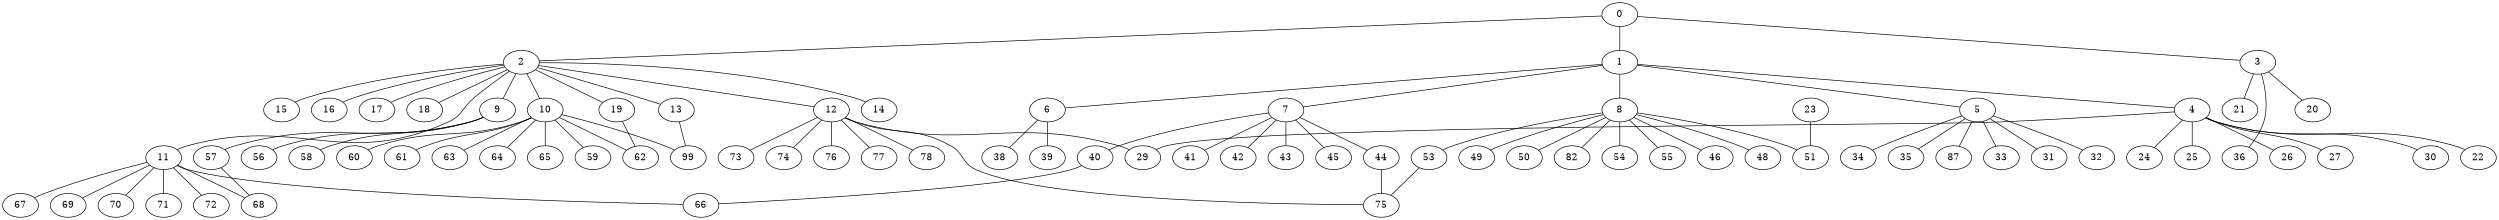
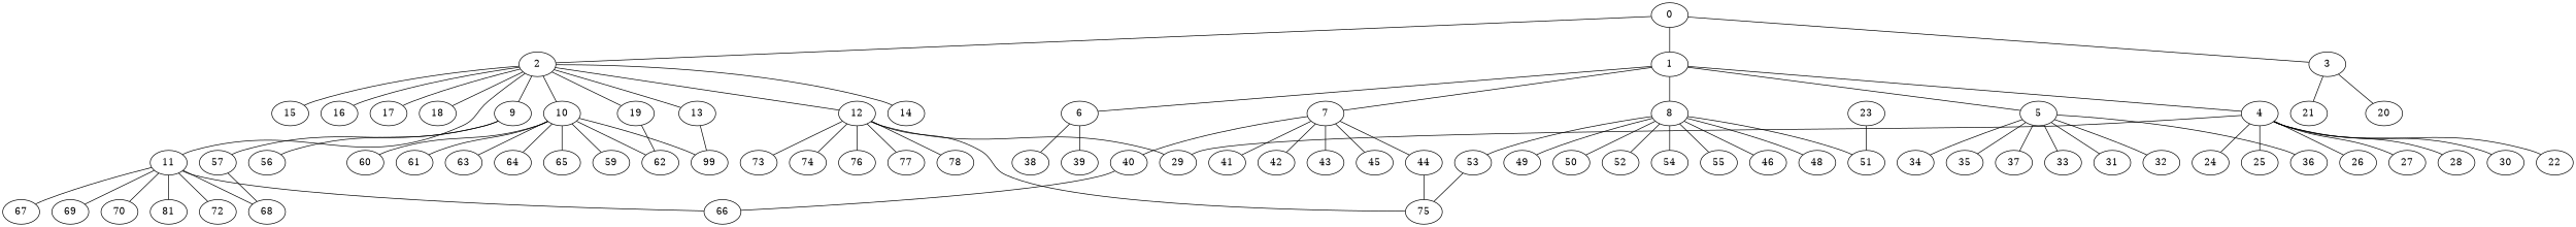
  graph {
    0
    1
    2
    3
    4
    5
    6
    7
    8
    9
    10
    11
    12
    13
    14
    15
    16
    17
    18
    19
    20
    21
    22
    24
    25
    26
    27
+   28
    29
    30
    32
    34
    35
    36
-   37 [label=87]
+   37
    33
    31
    38
    39
    40
    41
    42
    43
    44
    45
    46
    48
    49
    50
    51
-   52 [label=82]
+   52
    53
    54
    55
    56
    57
-   58
    64
    65
    59
    60
    61
    62
    63
    n65 [label=99]
    67
    68
    69
    70
-   71
+   71 [label=81]
    72
    66
    73
    74
    75
    76
    77
    78
    23
    0 -- 1
    0 -- 2
    0 -- 3
    1 -- 4
    1 -- 5
    1 -- 6
    1 -- 7
    1 -- 8
    2 -- 9
    2 -- 10
    2 -- 11
    2 -- 12
    2 -- 13
    2 -- 14
    2 -- 15
    2 -- 16
    2 -- 17
    2 -- 18
    2 -- 19
    3 -- 20
    3 -- 21
    4 -- 22
    4 -- 24
    4 -- 25
    4 -- 26
    4 -- 27
+   4 -- 28
    4 -- 29
    4 -- 30
    5 -- 32
    5 -- 34
    5 -- 35
-   3 -- 36
+   5 -- 36
    5 -- 37
    5 -- 33
    5 -- 31
    6 -- 38
    6 -- 39
    7 -- 40
    7 -- 41
    7 -- 42
    7 -- 43
    7 -- 44
    7 -- 45
    8 -- 46
    8 -- 48
    8 -- 49
    8 -- 50
    8 -- 51
    8 -- 52
    8 -- 53
    8 -- 54
    8 -- 55
    9 -- 56
    9 -- 57
-   9 -- 58
    10 -- 64
    10 -- 65
    10 -- 59
    10 -- 60
    10 -- 61
    10 -- 62
    10 -- 63
    10 -- n65
    11 -- 67
    11 -- 68
    11 -- 69
    11 -- 70
    11 -- 71
    11 -- 72
    11 -- 66
    12 -- 29
    12 -- 73
    12 -- 74
    12 -- 75
    12 -- 76
    12 -- 77
    12 -- 78
    13 -- n65
    19 -- 62
    40 -- 66
    44 -- 75
    53 -- 75
    57 -- 68
    23 -- 51
  }
